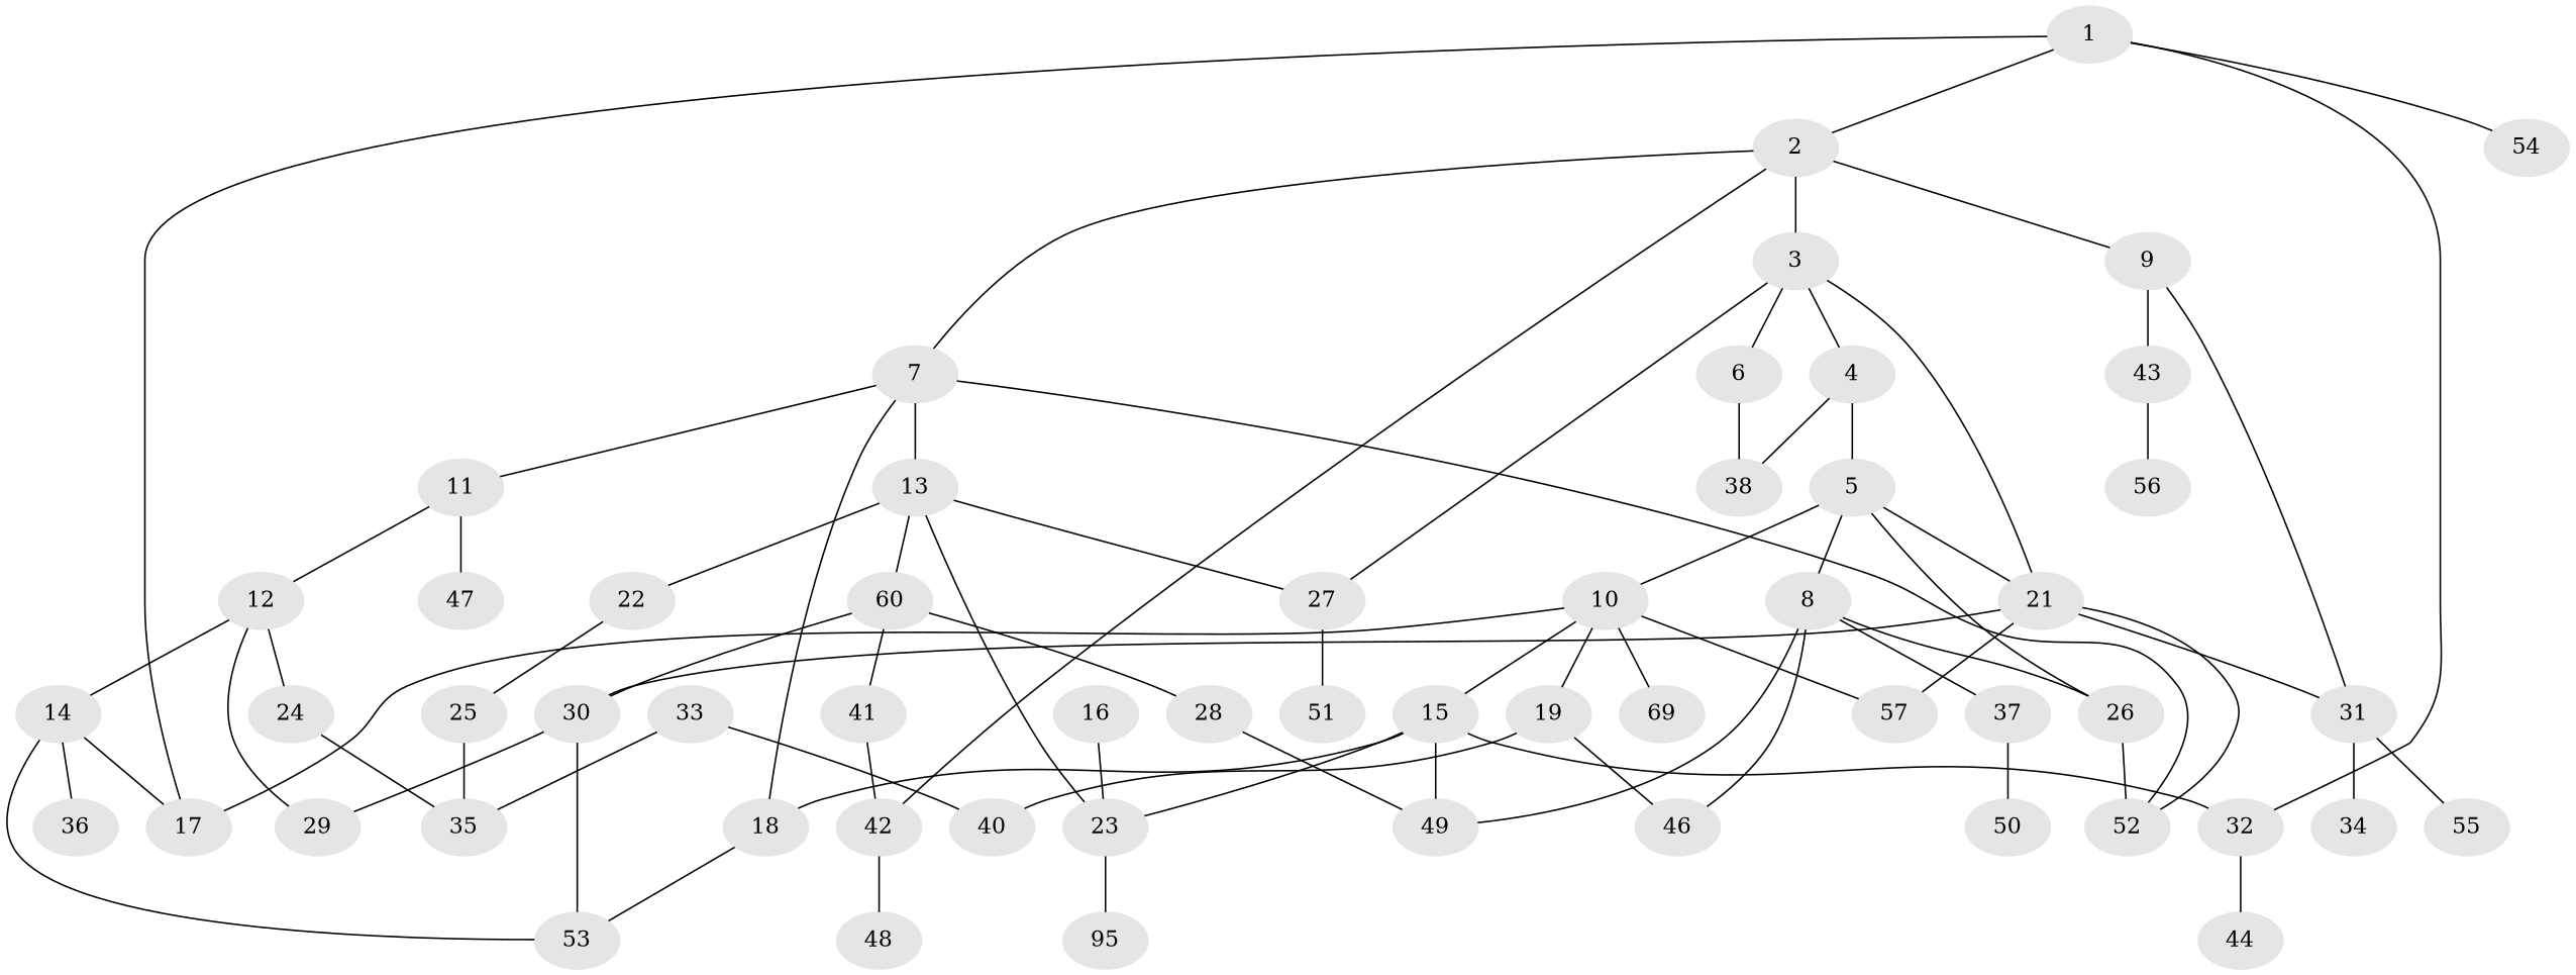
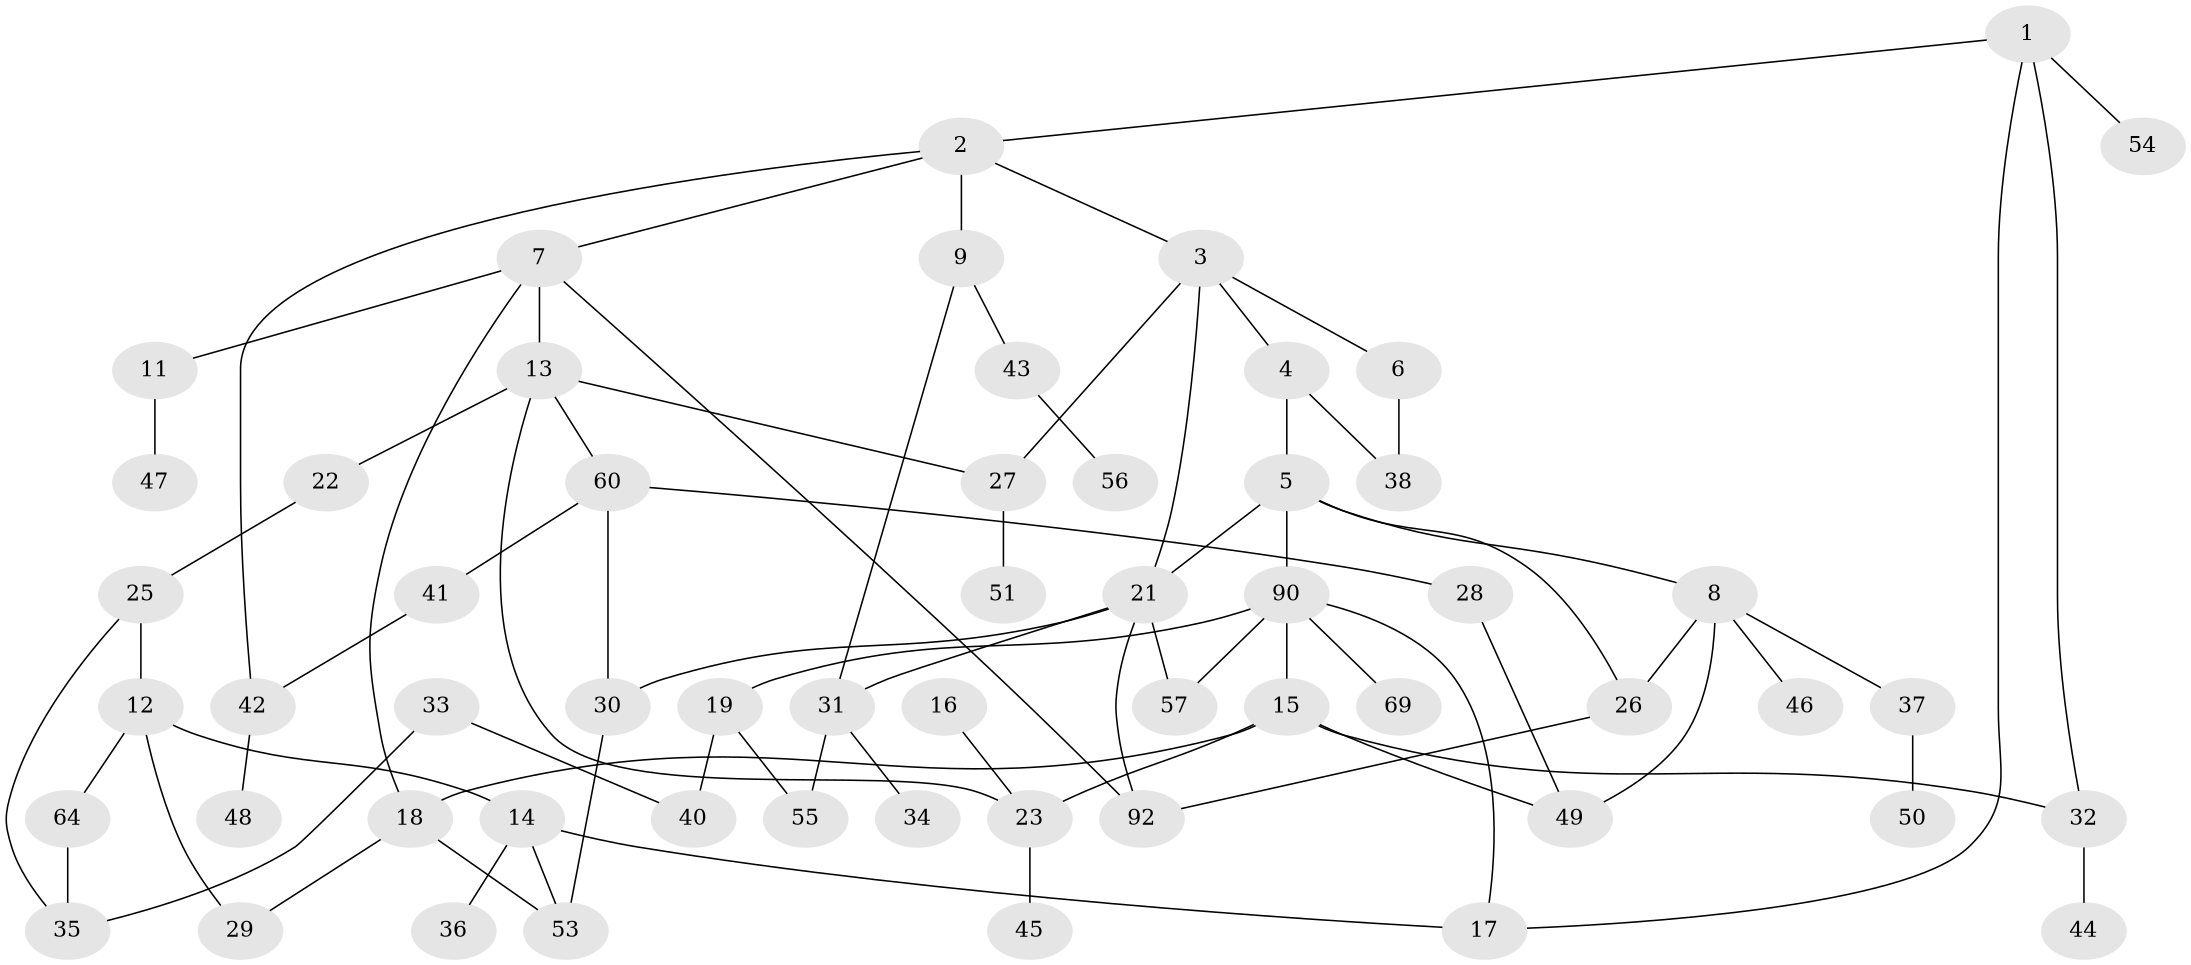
  graph {
    node [color=gray90 style=filled]
    1
    2
    17
    32
    54
    3
    7
    9
    42
    44
    4
    6
    21
    27
    11
    13
    18
-   52
+   52 [label=92]
    31
    43
    48
    5
    38
    57
    30
    51
    8
-   10
+   10 [label=90]
    26
    37
    46
    49
    15
    19
    n35 [label=69]
    12
    47
    n38 [label=60]
    22
    23
    29
    53
    16
    50
    55
    34
    56
    40
    14
-   24
+   24 [label=64]
    36
    35
    28
    41
    25
-   45 [label=95]
+   45
    33
    1 -- 2
    1 -- 17
    1 -- 32
    1 -- 54
    2 -- 3
    2 -- 7
    2 -- 9
    2 -- 42
    32 -- 44
    3 -- 4
    3 -- 6
    3 -- 21
    3 -- 27
    7 -- 11
    7 -- 13
    7 -- 18
    7 -- 52
    9 -- 31
    9 -- 43
    42 -- 48
    4 -- 5
    4 -- 38
    6 -- 38
    21 -- 52
    21 -- 31
    21 -- 57
    21 -- 30
    27 -- 51
-   11 -- 12
+   25 -- 12
    11 -- 47
    13 -- 27
    13 -- n38
    13 -- 22
    13 -- 23
-   30 -- 29
+   18 -- 29
    18 -- 53
    31 -- 55
    31 -- 34
    43 -- 56
    5 -- 21
    5 -- 8
    5 -- 10
    5 -- 26
    30 -- 53
    8 -- 26
    8 -- 37
    8 -- 46
    8 -- 49
    10 -- 17
    10 -- 57
    10 -- 15
    10 -- 19
    10 -- n35
    26 -- 52
    37 -- 50
    15 -- 32
    15 -- 18
    15 -- 49
    15 -- 23
-   19 -- 46
+   19 -- 55
    19 -- 40
    12 -- 29
    12 -- 14
    12 -- 24
    n38 -- 30
    n38 -- 28
    n38 -- 41
    22 -- 25
    23 -- 45
    16 -- 23
    14 -- 17
    14 -- 53
    14 -- 36
    24 -- 35
    28 -- 49
    41 -- 42
    25 -- 35
    33 -- 40
    33 -- 35
  }
